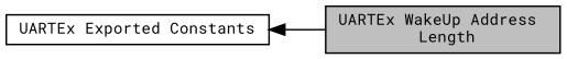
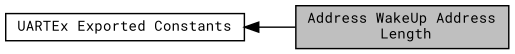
  digraph {
    rankdir=LR
    fontname="Roboto Mono"
    node [color=black fontname="Roboto Mono" fontsize=10 shape=box style=filled]
    n1 [fillcolor=white height=0.2 label="UARTEx Exported Constants" width=0.4]
-   n2 [fillcolor=grey75 fontcolor=black height=0.2 label="UARTEx WakeUp Address\l Length" width=0.4]
+   n2 [fillcolor=grey75 fontcolor=black height=0.2 label="Address WakeUp Address\l Length" width=0.4]
    n1 -> n2 [dir=back fontname="Roboto Mono" fontsize=10 labelfontname=Helvetica labelfontsize=10 shape=plaintext style=solid]
  }
